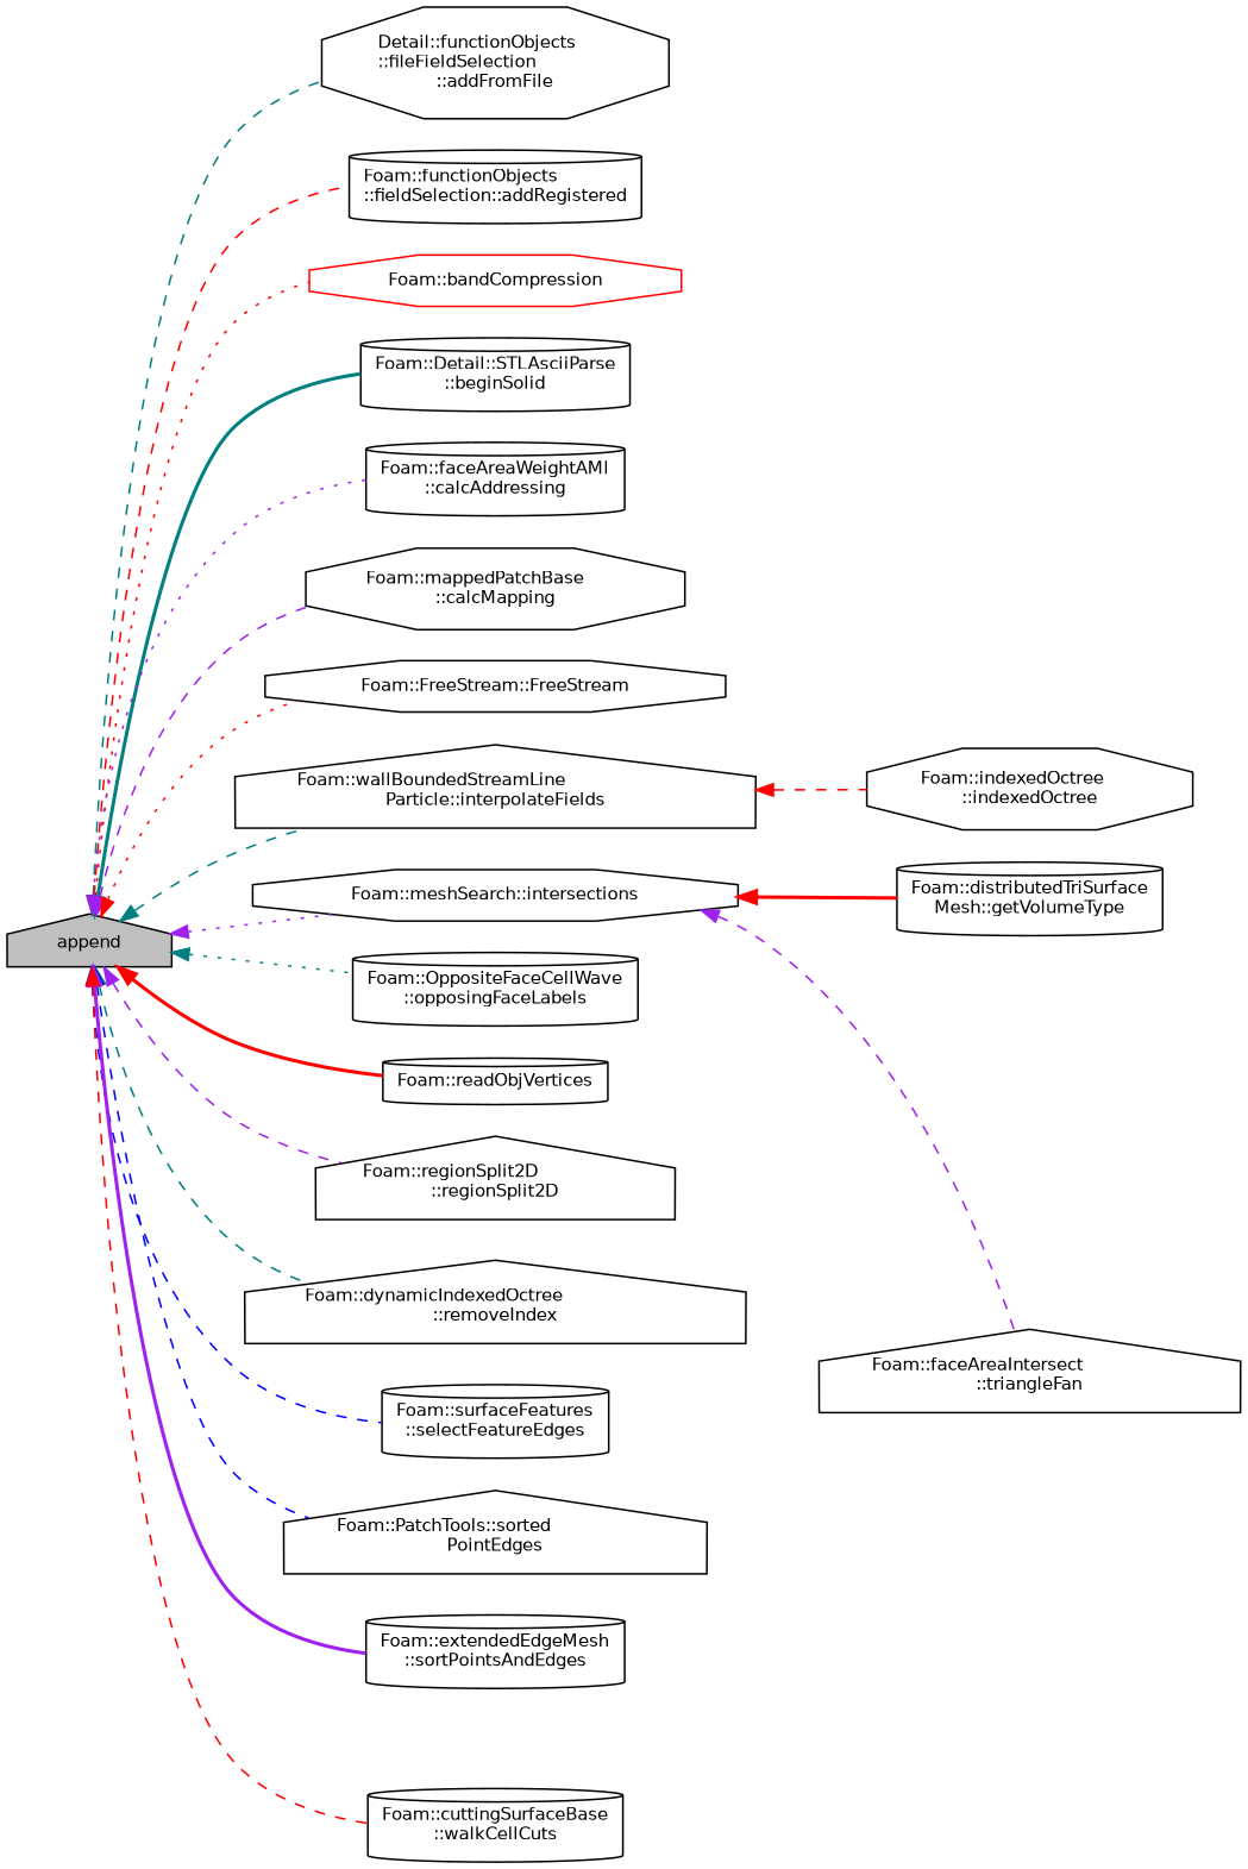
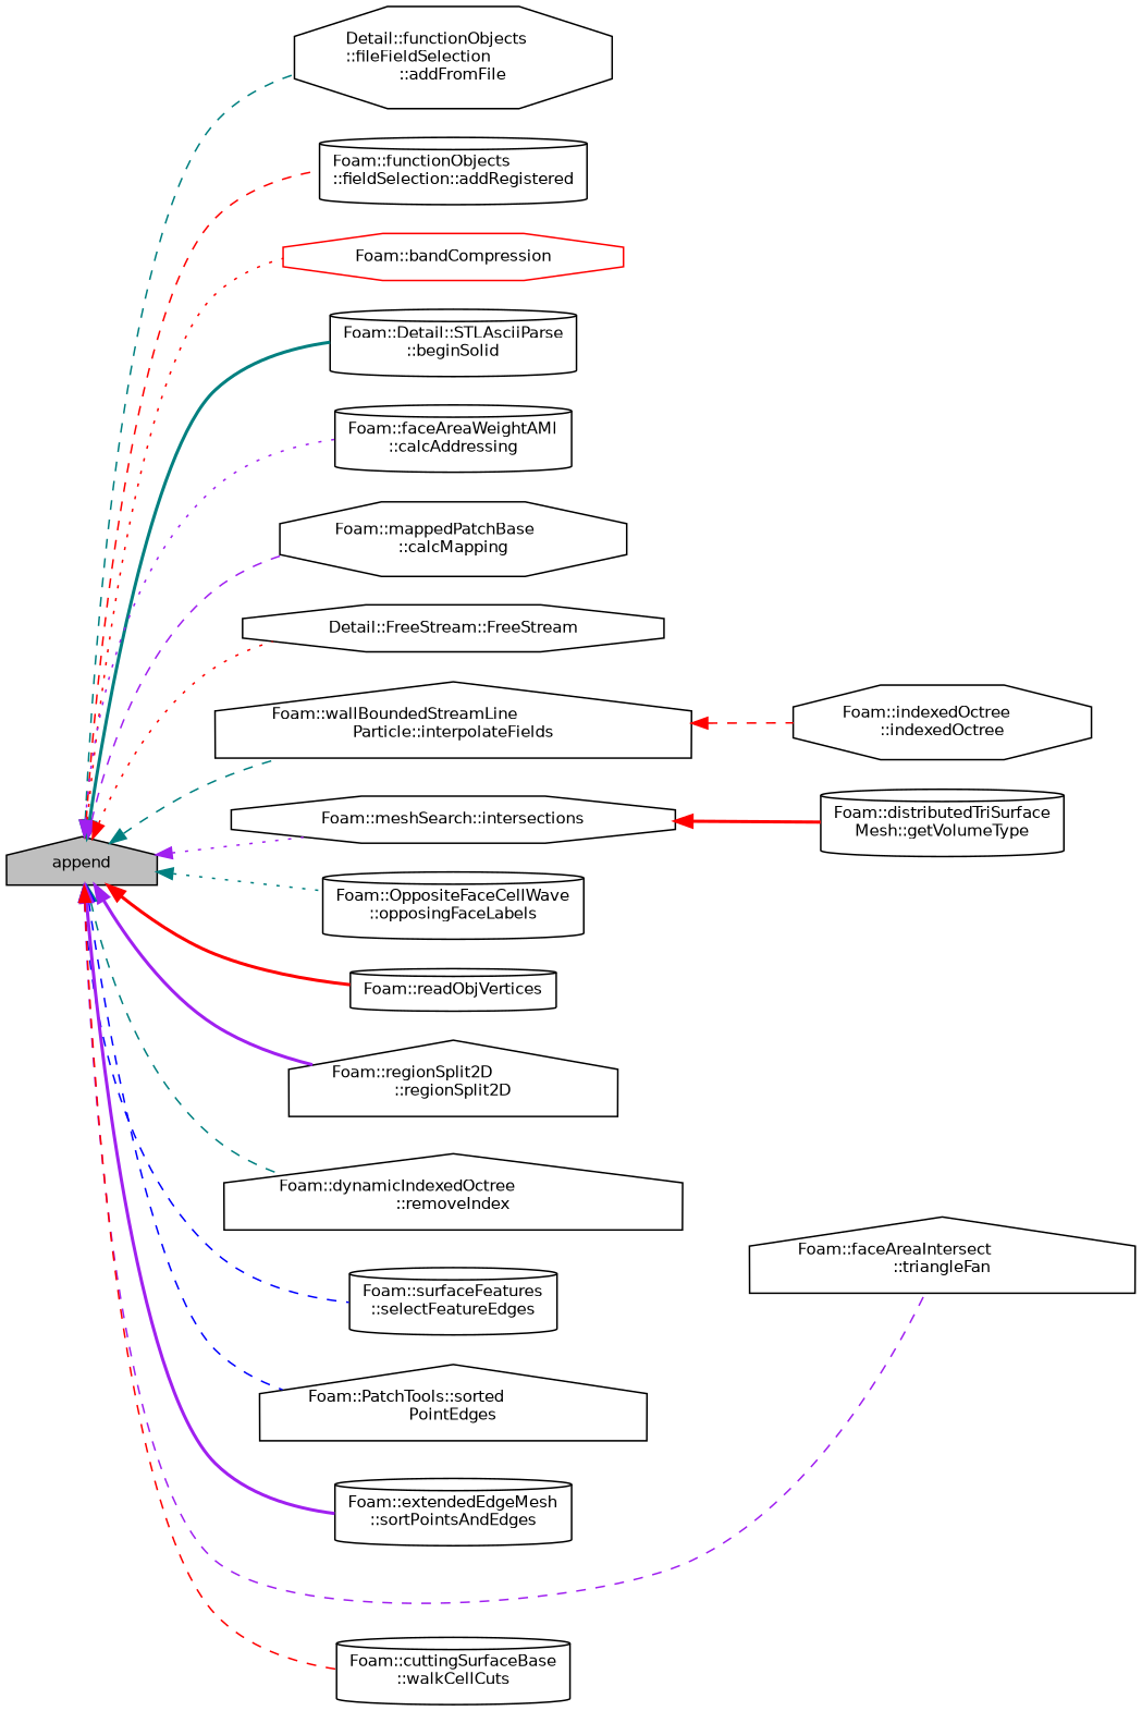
  digraph {
    rankdir=LR
    node [color=black fontname=Helvetica fontsize=10 shape=cylinder]
    edge [color=red dir=back fontname=Helvetica fontsize=10 labelfontname=Helvetica labelfontsize=10 style=dashed]
    n1 [fillcolor=grey75 fontcolor=black height=0.2 label=append shape=house style=filled width=0.4]
    n2 [height=0.2 label="Detail::functionObjects\l::fileFieldSelection\l::addFromFile" shape=octagon width=0.4]
    n3 [height=0.2 label="Foam::functionObjects\l::fieldSelection::addRegistered" width=0.4]
    n4 [color=red height=0.2 label="Foam::bandCompression" shape=octagon width=0.4]
    n5 [height=0.2 label="Foam::Detail::STLAsciiParse\l::beginSolid" width=0.4]
    n6 [height=0.2 label="Foam::faceAreaWeightAMI\l::calcAddressing" width=0.4]
    n7 [height=0.2 label="Foam::mappedPatchBase\l::calcMapping" shape=octagon width=0.4]
-   n8 [height=0.2 label="Foam::FreeStream::FreeStream" shape=octagon width=0.4]
+   n8 [height=0.2 label="Detail::FreeStream::FreeStream" shape=octagon width=0.4]
    n9 [height=0.2 label="Foam::wallBoundedStreamLine\lParticle::interpolateFields" shape=house width=0.4]
    n10 [height=0.2 label="Foam::meshSearch::intersections" shape=octagon width=0.4]
    n11 [height=0.2 label="Foam::OppositeFaceCellWave\l::opposingFaceLabels" width=0.4]
    n12 [height=0.2 label="Foam::readObjVertices" width=0.4]
    n13 [height=0.2 label="Foam::regionSplit2D\l::regionSplit2D" shape=house width=0.4]
    n14 [height=0.2 label="Foam::dynamicIndexedOctree\l::removeIndex" shape=house width=0.4]
    n15 [height=0.2 label="Foam::surfaceFeatures\l::selectFeatureEdges" width=0.4]
    n16 [height=0.2 label="Foam::PatchTools::sorted\lPointEdges" shape=house width=0.4]
    n17 [height=0.2 label="Foam::extendedEdgeMesh\l::sortPointsAndEdges" width=0.4]
    n18 [height=0.2 label="Foam::faceAreaIntersect\l::triangleFan" shape=house width=0.4]
    n19 [height=0.2 label="Foam::cuttingSurfaceBase\l::walkCellCuts" width=0.4]
    n20 [height=0.2 label="Foam::distributedTriSurface\lMesh::getVolumeType" width=0.4]
    n21 [height=0.2 label="Foam::indexedOctree\l::indexedOctree" shape=octagon width=0.4]
    n1 -> n2 [color=teal]
    n1 -> n3
    n1 -> n4 [style=dotted]
    n1 -> n5 [color=teal style=bold]
    n1 -> n6 [color=purple style=dotted]
    n1 -> n7 [color=purple]
    n1 -> n8 [style=dotted]
    n1 -> n9 [color=teal]
    n1 -> n10 [color=purple style=dotted]
    n1 -> n11 [color=teal style=dotted]
    n1 -> n12 [style=bold]
-   n1 -> n13 [color=purple]
+   n1 -> n13 [color=purple style=bold]
    n1 -> n14 [color=teal]
    n1 -> n15 [color=blue]
    n1 -> n16 [color=blue]
    n1 -> n17 [color=purple style=bold]
-   n10 -> n18 [color=purple]
+   n1 -> n18 [color=purple]
    n1 -> n19
    n9 -> n21
    n10 -> n20 [style=bold]
  }
